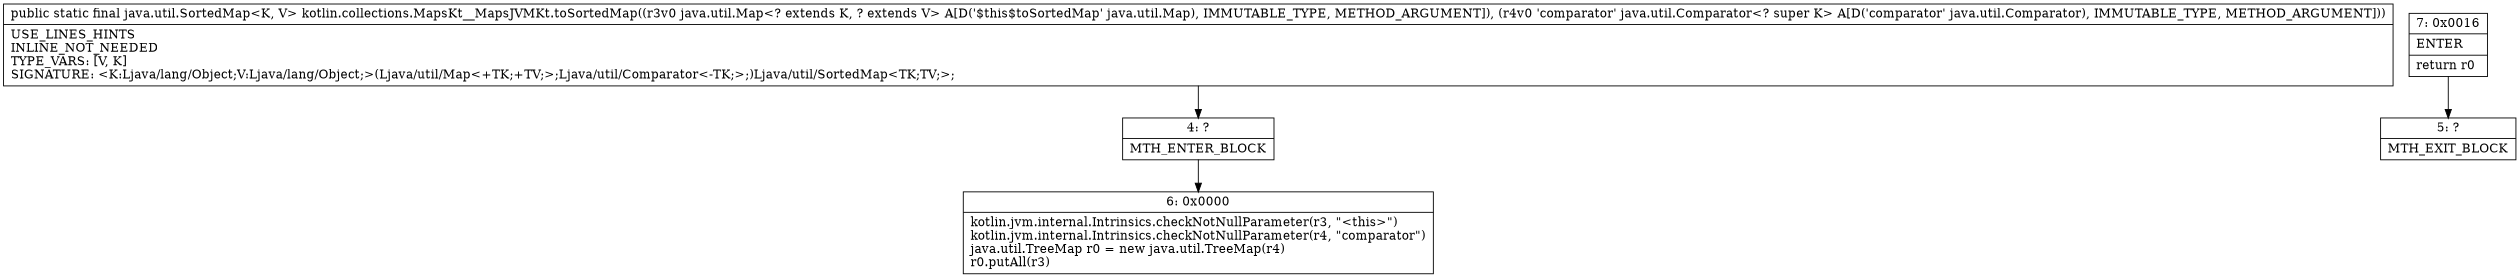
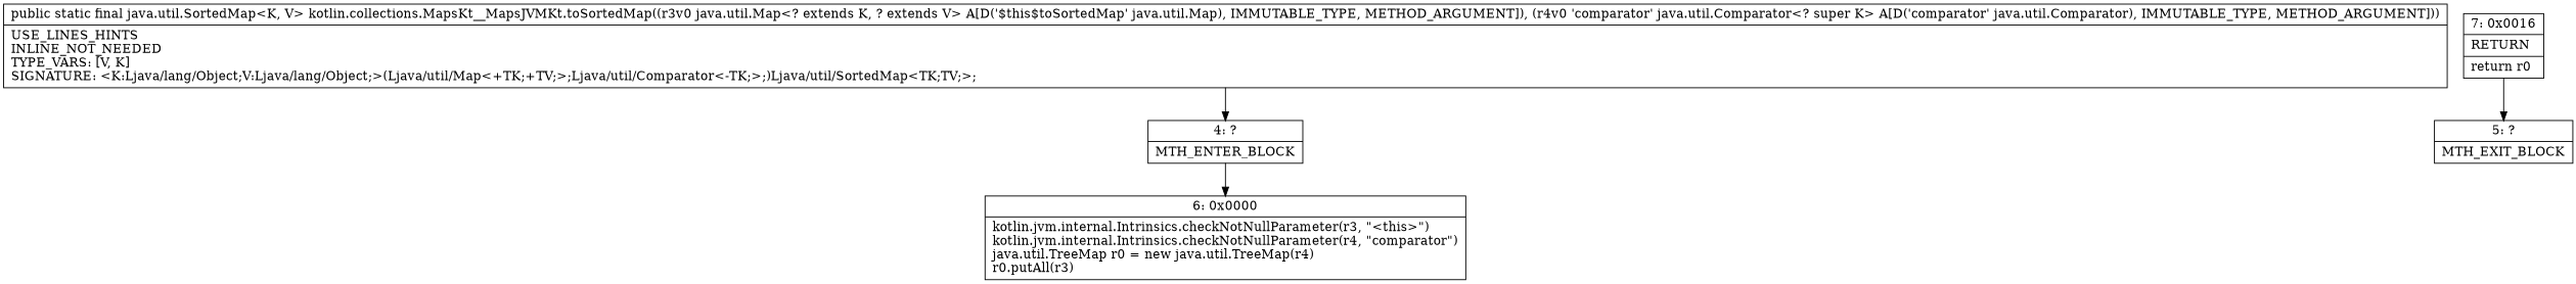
  digraph {
    node [shape=record]
    n1 [label="{4\:\ ?|MTH_ENTER_BLOCK\l}"]
    n2 [label="{6\:\ 0x0000|kotlin.jvm.internal.Intrinsics.checkNotNullParameter(r3, \"\<this\>\")\lkotlin.jvm.internal.Intrinsics.checkNotNullParameter(r4, \"comparator\")\ljava.util.TreeMap r0 = new java.util.TreeMap(r4)\lr0.putAll(r3)\l}"]
-   n3 [label="{7\:\ 0x0016|ENTER\l|return r0\l}"]
+   n3 [label="{7\:\ 0x0016|RETURN\l|return r0\l}"]
    n4 [label="{5\:\ ?|MTH_EXIT_BLOCK\l}"]
    n5 [label="{public static final java.util.SortedMap\<K, V\> kotlin.collections.MapsKt__MapsJVMKt.toSortedMap((r3v0 java.util.Map\<? extends K, ? extends V\> A[D('$this$toSortedMap' java.util.Map), IMMUTABLE_TYPE, METHOD_ARGUMENT]), (r4v0 'comparator' java.util.Comparator\<? super K\> A[D('comparator' java.util.Comparator), IMMUTABLE_TYPE, METHOD_ARGUMENT]))  | USE_LINES_HINTS\lINLINE_NOT_NEEDED\lTYPE_VARS: [V, K]\lSIGNATURE: \<K:Ljava\/lang\/Object;V:Ljava\/lang\/Object;\>(Ljava\/util\/Map\<+TK;+TV;\>;Ljava\/util\/Comparator\<\-TK;\>;)Ljava\/util\/SortedMap\<TK;TV;\>;\l}"]
    n1 -> n2
    n3 -> n4
    n5 -> n1
  }
